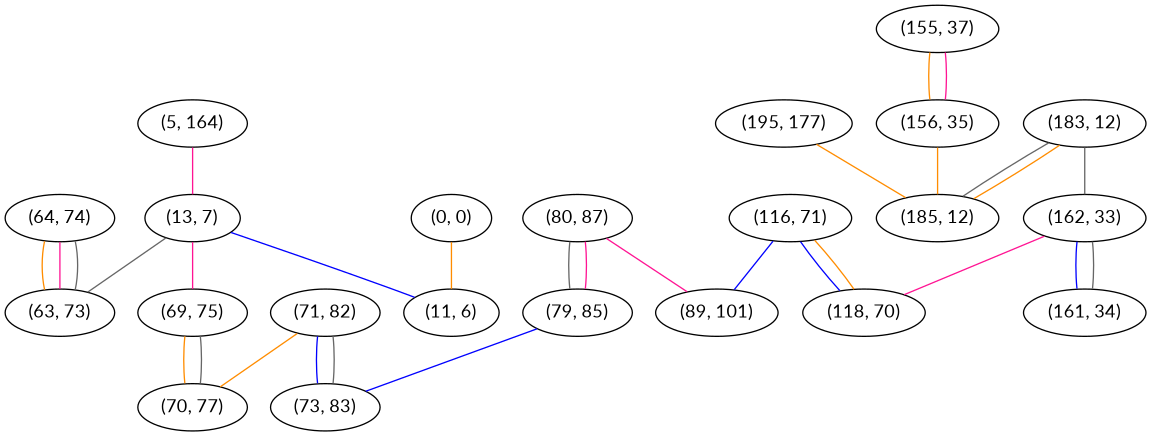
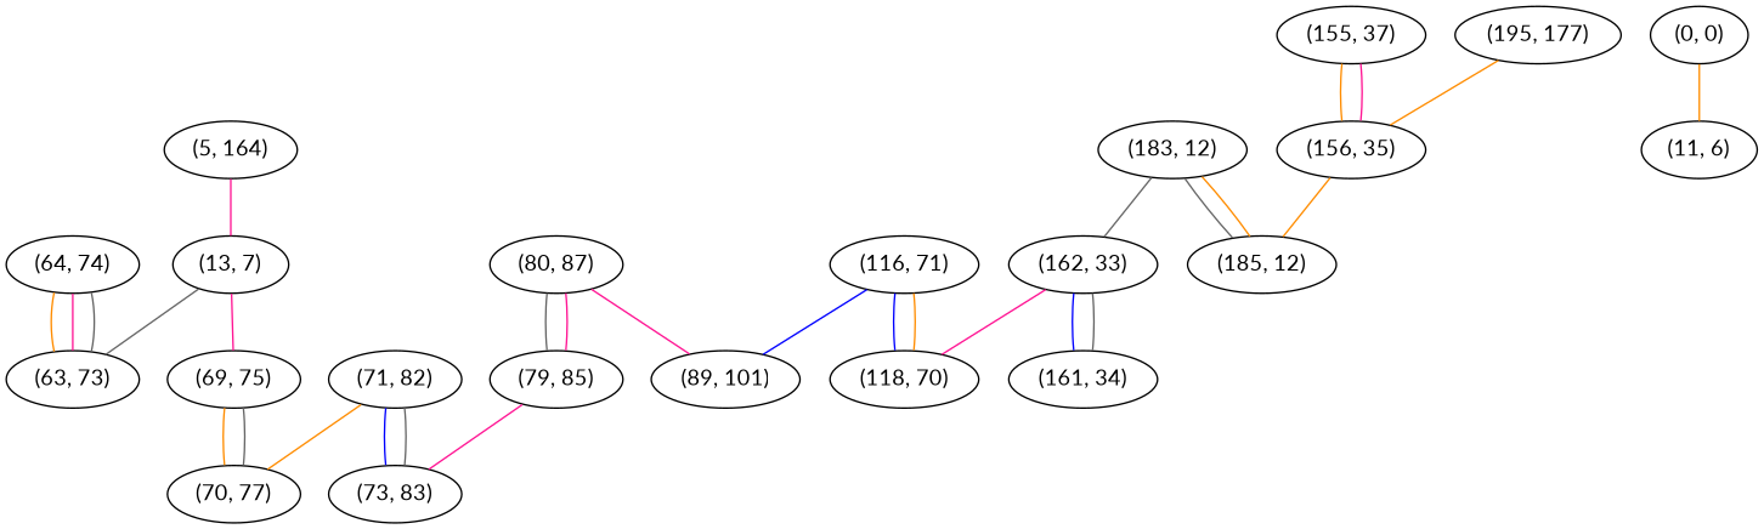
  graph {
    fontname=Lato
    node [fontname=Lato]
    edge [color=darkorange fontname=Lato weight=1]
    "(64, 74)"
    "(63, 73)"
    "(69, 75)"
    "(70, 77)"
    "(155, 37)"
    "(156, 35)"
    "(185, 12)"
    "(5, 164)"
    "(13, 7)"
    "(11, 6)"
    "(116, 71)"
    "(118, 70)"
    "(89, 101)"
    "(183, 12)"
    "(162, 33)"
    "(161, 34)"
    "(195, 177)"
    "(0, 0)"
    "(80, 87)"
    "(79, 85)"
    "(73, 83)"
    "(71, 82)"
    "(64, 74)" -- "(63, 73)"
    "(64, 74)" -- "(63, 73)" [color=deeppink]
    "(64, 74)" -- "(63, 73)" [color=gray40]
    "(69, 75)" -- "(70, 77)"
    "(69, 75)" -- "(70, 77)" [color=gray40]
    "(155, 37)" -- "(156, 35)"
    "(155, 37)" -- "(156, 35)" [color=deeppink]
    "(156, 35)" -- "(185, 12)"
    "(5, 164)" -- "(13, 7)" [color=deeppink]
    "(13, 7)" -- "(63, 73)" [color=gray40]
    "(13, 7)" -- "(69, 75)" [color=deeppink]
-   "(13, 7)" -- "(11, 6)" [color=blue]
    "(116, 71)" -- "(118, 70)" [color=blue]
    "(116, 71)" -- "(118, 70)"
    "(116, 71)" -- "(89, 101)" [color=blue]
    "(183, 12)" -- "(185, 12)" [color=gray40]
    "(183, 12)" -- "(185, 12)"
    "(183, 12)" -- "(162, 33)" [color=gray40]
    "(162, 33)" -- "(118, 70)" [color=deeppink]
    "(162, 33)" -- "(161, 34)" [color=blue]
    "(162, 33)" -- "(161, 34)" [color=gray40]
-   "(195, 177)" -- "(185, 12)"
+   "(195, 177)" -- "(156, 35)"
    "(0, 0)" -- "(11, 6)" [weight=4]
    "(80, 87)" -- "(89, 101)" [color=deeppink]
    "(80, 87)" -- "(79, 85)" [color=gray40]
    "(80, 87)" -- "(79, 85)" [color=deeppink]
-   "(79, 85)" -- "(73, 83)" [color=blue]
+   "(79, 85)" -- "(73, 83)" [color=deeppink]
    "(71, 82)" -- "(70, 77)"
    "(71, 82)" -- "(73, 83)" [color=blue]
    "(71, 82)" -- "(73, 83)" [color=gray40]
  }
